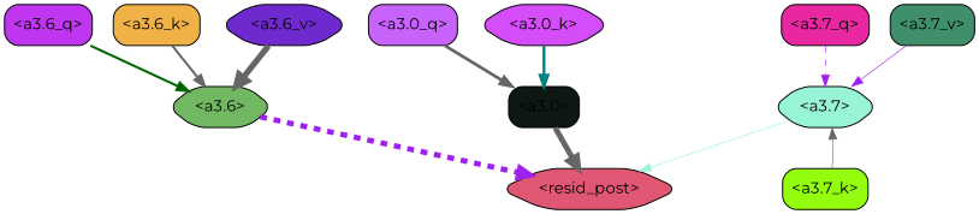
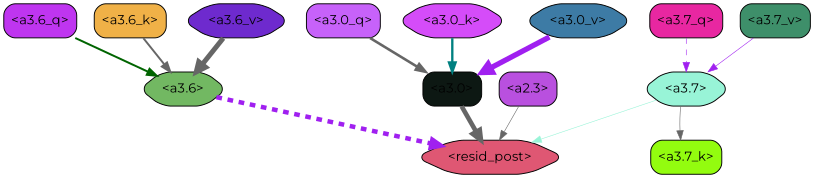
  strict digraph {
    fontname=Montserrat
    splines=true
    node [color=black fontname=Montserrat shape=box style="filled, rounded"]
    edge [color=gray40 fontname=Montserrat penwidth=0.6 style=solid]
    "<a3.7>" [fillcolor="#98f4d7" shape=hexagon]
    "<resid_post>" [fillcolor="#df5773" shape=hexagon]
    "<a3.6>" [fillcolor="#72b862" shape=hexagon]
    "<a3.0>" [fillcolor="#0d1813"]
+   "<a2.3>" [fillcolor="#b950df"]
    "<a3.7_q>" [fillcolor="#e827a1"]
    "<a3.6_q>" [fillcolor="#bf35f0"]
    "<a3.0_q>" [fillcolor="#c762fa"]
    "<a3.7_k>" [fillcolor="#93fc0f"]
    "<a3.6_k>" [fillcolor="#f0b147"]
    "<a3.0_k>" [fillcolor="#d54cf9" shape=hexagon]
    "<a3.7_v>" [fillcolor="#3e8f6a"]
    "<a3.6_v>" [fillcolor="#6e2ace" shape=hexagon]
+   "<a3.0_v>" [fillcolor="#3d7ba5" shape=hexagon]
    "<a3.7>" -> "<resid_post>" [color="#98f4d7" style=""]
    "<a3.6>" -> "<resid_post>" [color=purple penwidth=4.753257989883423 style=dashed]
    "<a3.0>" -> "<resid_post>" [penwidth=4.90053927898407]
+   "<a2.3>" -> "<resid_post>" [style=bold]
    "<a3.7_q>" -> "<a3.7>" [color=purple style=dashed]
    "<a3.6_q>" -> "<a3.6>" [color=darkgreen penwidth=2.091020345687866]
    "<a3.0_q>" -> "<a3.0>" [penwidth=2.7421876192092896 style=bold]
-   "<a3.7_k>" -> "<a3.7>"
+   "<a3.7>" -> "<a3.7_k>"
    "<a3.6_k>" -> "<a3.6>" [penwidth=2.048597991466522 style=bold]
    "<a3.0_k>" -> "<a3.0>" [color=teal penwidth=2.476402521133423]
    "<a3.7_v>" -> "<a3.7>" [color=purple]
    "<a3.6_v>" -> "<a3.6>" [penwidth=5.2550448179244995 style=bold]
+   "<a3.0_v>" -> "<a3.0>" [color=purple penwidth=5.652270674705505 style=bold]
  }
